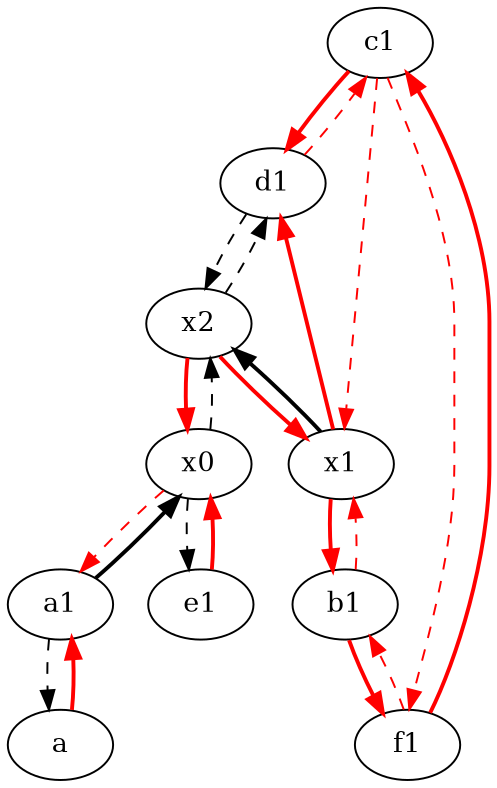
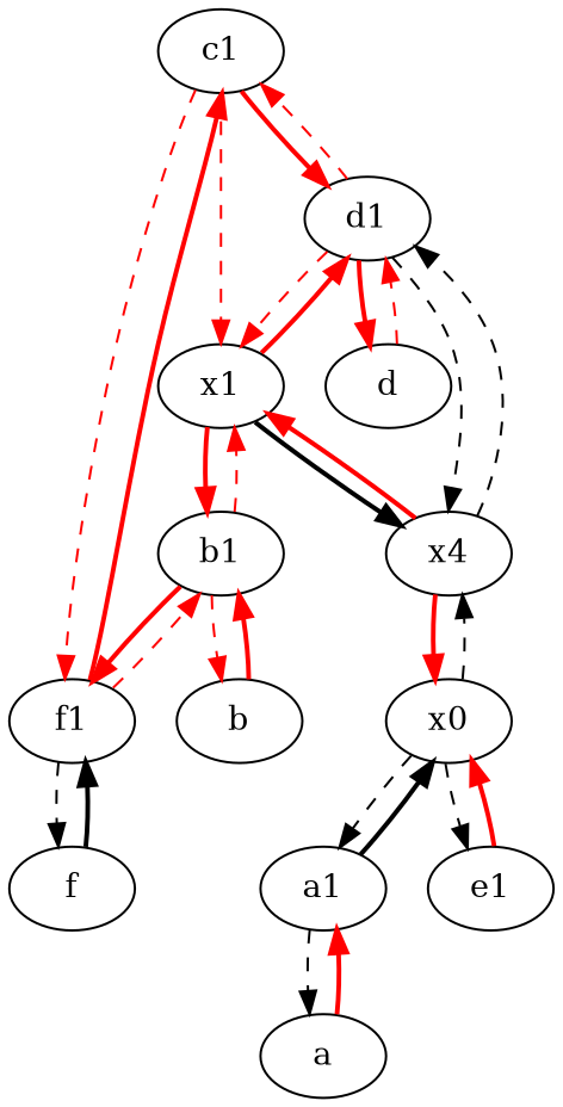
  digraph {
    edge [color=red style=dashed]
    c1
    d1
    x1
    f1
    e1
    x0
-   x2
+   x2 [label=x4]
+   d
    b1
+   f
    a
    a1
+   b
    c1 -> d1 [style=bold]
    c1 -> x1
    c1 -> f1
    d1 -> c1
+   d1 -> x1
    d1 -> x2 [color=black]
+   d1 -> d [style=bold]
    x1 -> d1 [style=bold]
    x1 -> x2 [color=black style=bold]
    x1 -> b1 [style=bold]
    f1 -> c1 [style=bold]
    f1 -> b1
+   f1 -> f [color=black]
    e1 -> x0 [style=bold]
    x0 -> e1 [color=black]
    x0 -> x2 [color=black]
-   x0 -> a1
+   x0 -> a1 [color=black]
    x2 -> d1 [color=black]
    x2 -> x1 [style=bold]
    x2 -> x0 [style=bold]
+   d -> d1
    b1 -> x1
    b1 -> f1 [style=bold]
+   b1 -> b
+   f -> f1 [color=black style=bold]
    a -> a1 [style=bold]
    a1 -> x0 [color=black style=bold]
    a1 -> a [color=black]
+   b -> b1 [style=bold]
  }
